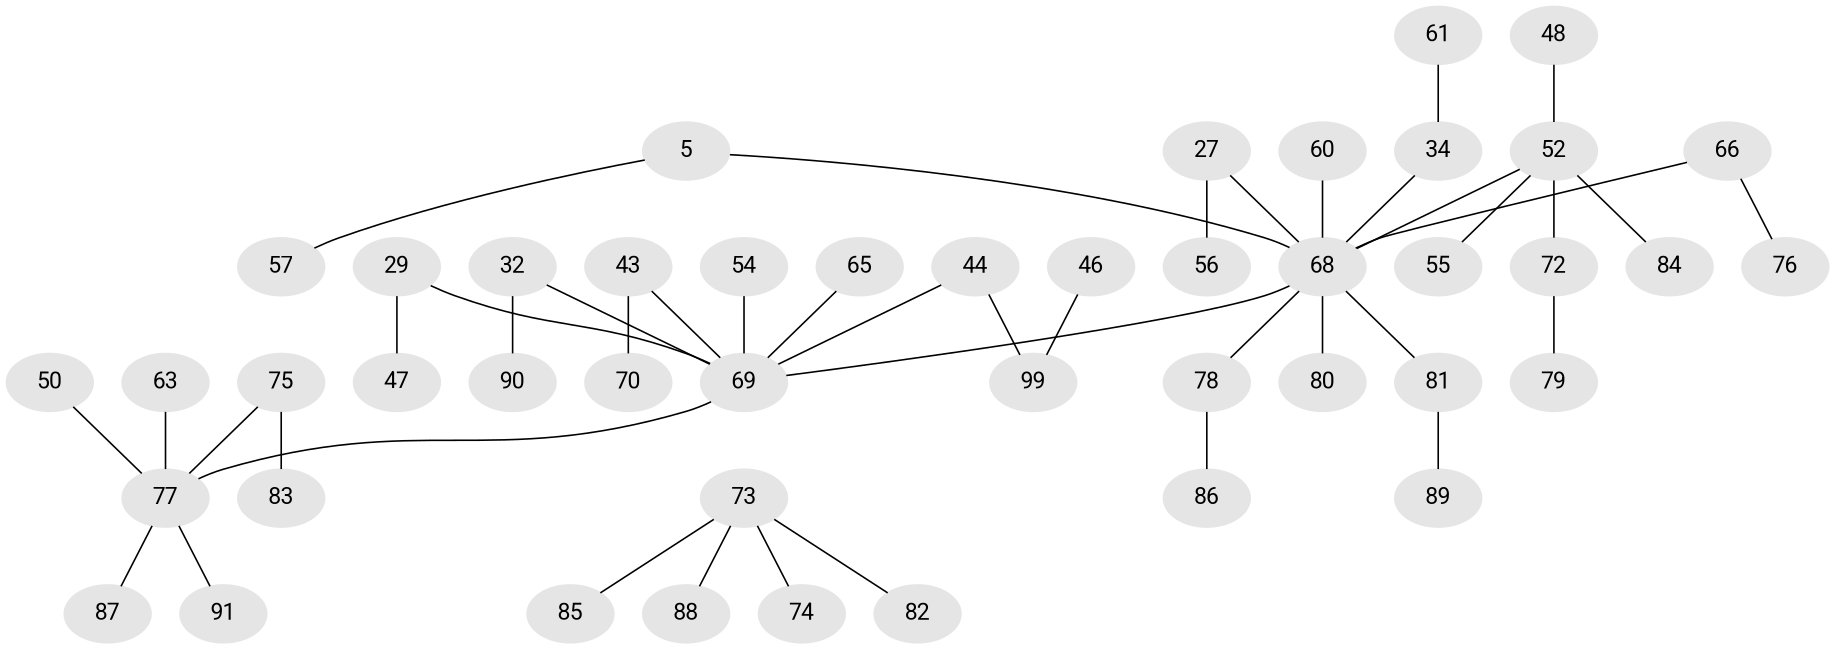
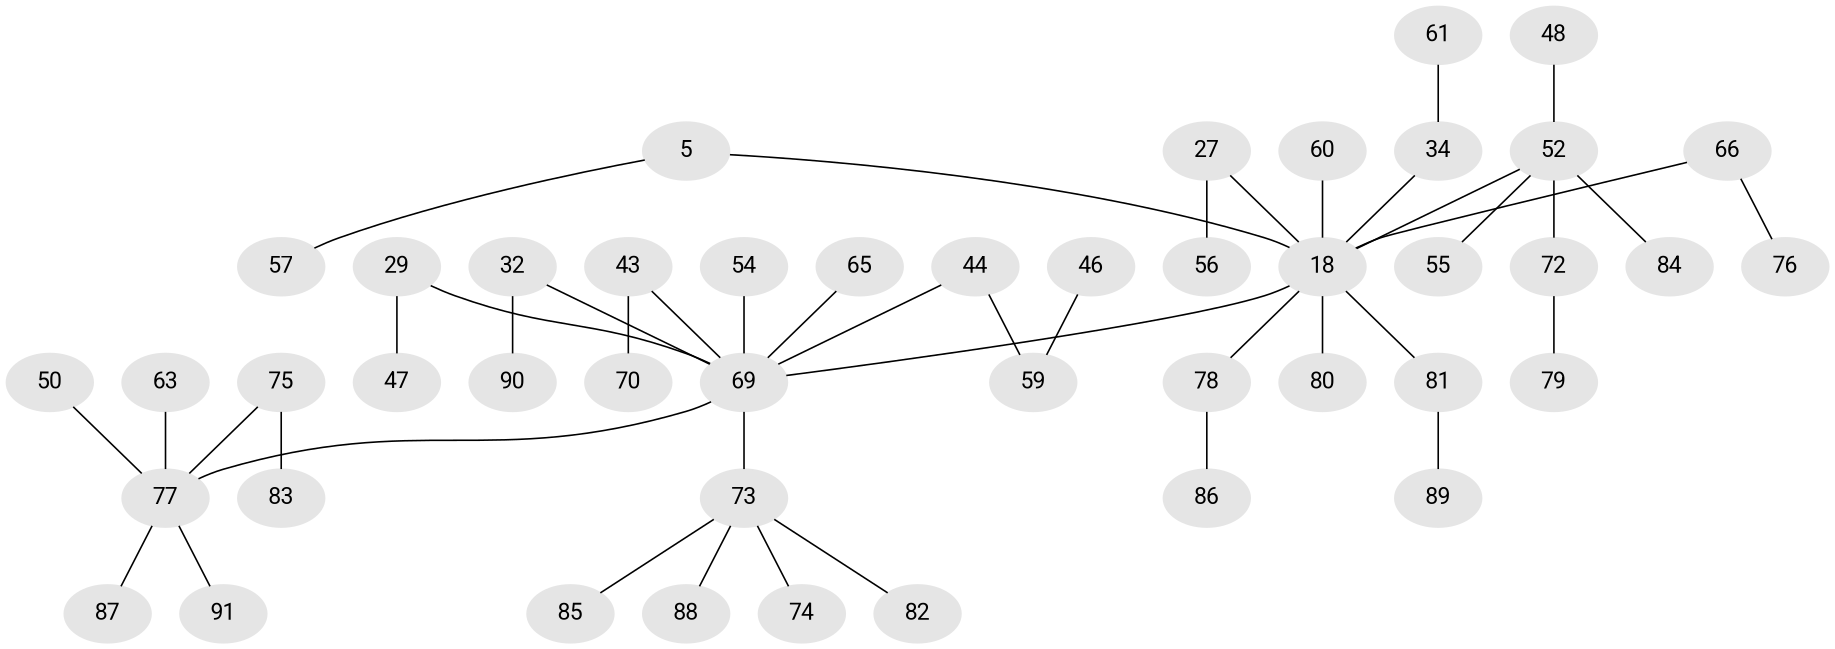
  graph {
    fontname=Roboto
    node [color=gray90 fontname=Roboto style=filled]
    edge [fontname=Roboto]
    5
    57
-   68 [super="+42+26+31"]
+   68 [super="+42+26+31" label=18]
    69 [super="+38+25+33+41"]
    78
    80 [super="+71"]
    81
    27
    56
    29
    47
    77 [super="+67"]
    73 [super="+28+62"]
    32
    90
    43
    70
    44
-   59 [label=99]
+   59
    46
    52 [super="+34"]
    55
    72
    84
    48
    87
    91
    50
    79
    54
    60
    n32 [label=34 super="+40"]
    61
    63
    65
    66
    76
    86
    89
    74
    82
    85
    88
    75 [super="+53+51"]
    83
    5 -- 57
    5 -- 68
    68 -- 69
    68 -- 78
    68 -- 80
    68 -- 81
    69 -- 77
+   69 -- 73
    78 -- 86
    81 -- 89
    27 -- 68
    27 -- 56
    29 -- 69
    29 -- 47
    77 -- 87
    77 -- 91
    73 -- 74
    73 -- 82
    73 -- 85
    73 -- 88
    32 -- 69
    32 -- 90
    43 -- 69
    43 -- 70
    44 -- 69
    44 -- 59
    46 -- 59
    52 -- 68
    52 -- 55
    52 -- 72
    52 -- 84
    72 -- 79
    48 -- 52
    50 -- 77
    54 -- 69
    60 -- 68
    n32 -- 68
    61 -- n32
    63 -- 77
    65 -- 69
    66 -- 68
    66 -- 76
    75 -- 77
    75 -- 83
  }
